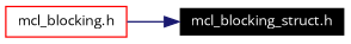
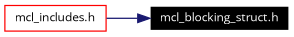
  digraph {
    rankdir=LR
    fontname="Open Sans"
    node [fontname="Open Sans" fontsize=10 shape=record]
    n1 [color=white fillcolor=black fontcolor=white height=0.2 label="mcl_blocking_struct.h" style=filled width=0.4]
-   n2 [color=red height=0.2 label="mcl_blocking.h" width=0.4]
+   n2 [color=red height=0.2 label="mcl_includes.h" width=0.4]
    n2 -> n1 [color=midnightblue fontname="Open Sans" fontsize=10 labelfontname=Helvetica labelfontsize=10 style=solid]
  }
